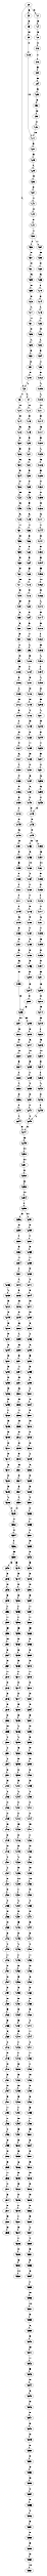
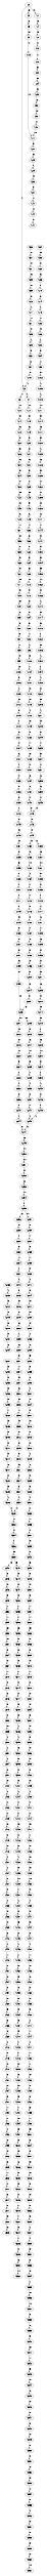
  strict digraph {
    S0
    S1
    S2
    S3
    S4
    S5
    S6
    S7
    S8
    S9
    S10
    S11
    S12
    S13
    S14
    S15
    S16
    S17
    S18
    S19
    S20
    S21
    S22
    S23
    S24
    S25
    S26
    S27
    S28
    S29
    S30
    S31
    S32
    S33
    S34
    S35
    S36
    S37
    S38
    S39
    S40
    S41
    S42
    S43
    S44
    S45
    S46
    S47
    S48
    S49
-   S50
    S51
    S52
    S53
    S54
    S55
    S56
    S57
    S58
    S59
    S60
    S61
    S62
    S63
    S64
    S65
    S66
    S67
    S68
    S69
    S70
    S71
    S72
    S73
    S74
    S75
    S76
    S77
    S78
    S79
    S80
    S81
    S82
    S83
    S84
    S85
    S86
    S87
    S88
    S89
    S90
    S91
    S92
    S93
    S94
    S95
    S96
    S97
    S98
    S99
    S100
    S101
    S102
    S103
    S104
    S105
    S106
    S107
    S108
    S109
    S110
    S111
    S112
    S113
    S114
    S115
    S116
    S117
    S118
    S119
    S120
    S121
    S122
    S123
    S124
    S125
    S126
    S127
    S128
    S129
    S130
    S131
    S132
    S133
    S134
    S135
    S136
    S137
    S138
    S139
    S140
    S141
    S142
    S143
    S144
    S145
    S146
    S147
    S148
    S149
    S150
    S151
    S152
    S153
    S154
    S155
    S156
    S157
    S158
    S159
    S160
    S161
    S162
    S163
    S164
    S165
    S166
    S167
    S168
    S169
    S170
    S171
    S172
    S173
    S174
    S175
    S176
    S177
    S178
    S179
    S180
    S181
    S182
    S183
    S184
    S185
    S186
    S187
    S188
    S189
    S190
    S191
    S192
    S193
    S194
    S195
    S196
    S197
    S198
    S199
    S200
    S201
    S202
    S203
    S204
    S205
    S206
    S207
    S208
    S209
    S210
    S211
    S212
    S213
    S214
    S215
    S216
    S217
    S218
    S219
    S220
    S221
    S222
    S223
    S224
    S225
    S226
    S227
    S228
    S229
    S230
    S231
    S232
    S233
    S234
    S235
    S236
    S237
    S238
    S239
    S240
    S241
    S242
    S243
    S244
    S245
    S246
    S247
    S248
    S249
    S250
    S251
    S252
    S253
    S254
    S255
    S256
    S257
    S258
    S259
    S260
    S261
    S262
    S263
    S264
    S265
    S267
    S268
    S266
    S269
    S270
    S271
    S272
    S273
    S274
    S275
    S276
    S277
    S278
    S279
    S280
    S281
    S282
    S283
    S284
    S285
    S286
    S287
    S288
    S289
    S290
    S291
    S292
    S293
    S294
    S295
    S296
    S297
    S298
    S299
    S300
    S301
    S302
    S303
    S304
    S305
    S306
    S307
    S308
    S309
    S310
    S311
    S312
    S313
    S314
    S315
    S316
    S317
    S318
    S319
    S320
    S321
    S322
    S323
    S324
    S325
    S326
    S327
    S328
    S329
    S330
    S331
    S332
    S333
    S334
    S335
    S336
    S337
    S338
    S339
    S340
    S341
    S342
    S343
    S344
    S345
    S346
    S347
    S348
    S349
    S350
    S351
    S352
    S353
    S354
    S355
    S356
    S357
    S358
    S359
    S360
    S361
    S362
    S363
    S364
    S365
    S366
    S367
    S368
    S369
    S370
    S371
    S372
    S373
    S374
    S375
    S376
    S377
    S378
    S379
    S380
    S381
    S382
    S383
    S384
    S385
    S386
    S387
    S388
    S389
    S390
    S391
    S392
    S393
    S394
    S395
    S396
    S397
    S398
    S399
    S400
    S401
    S402
    S403
    S404
    S405
    S406
    S407
    S408
    S409
    S410
    S411
    S412
    S413
    S414
    S415
    S416
    S417
    S418
    S419
    S420
    S421
    S422
    S423
    S424
    S425
    S426
    S427
    S428
    S429
    S430
    S431
    S432
    S433
    S434
    S435
    S436
    S437
    S438
    S439
    S440
    S441
    S442
    S443
    S444
    S445
    S446
    S447
    S448
    S449
    S450
    S451
    S452
    S453
    S454
    S455
    S456
    S457
    S458
    S459
    S460
    S461
    S462
    S463
    S464
    S465
    S466
    S467
    S468
    S469
    S470
    S471
    S472
    S473
    S474
    S475
    S476
    S477
    S478
    n480 [label=S579]
    S480
    S481
    S482
    S483
    S484
    S485
    S486
    S487
    S488
    S489
    S490
    S491
    S492
    S493
    S494
    S495
    S496
    S497
    S498
    S499
    S500
    S501
    S502
    S503
    S504
    S505
    S506
    S507
    S508
    S509
    S510
    S511
    S512
    S513
    S514
    S515
    S516
    S517
    S518
    S519
    S520
    S521
    S522
    S523
    S524
    S525
    S526
    S527
    S528
    S529
    S530
    S531
    S532
    S533
    S534
    S535
    S536
    S537
    S538
    S539
    S540
    S541
    S542
    S543
    S544
    S545
    S546
    S547
    S548
    S549
    S550
    S551
    S552
    S553
    S554
    S555
    S556
    S557
    S558
    S559
    S560
    S561
    S0 -> S1 [label=A]
    S0 -> S2 [label=G]
    S0 -> S3 [label=S]
    S1 -> S4 [label=K]
    S2 -> S5 [label=T]
    S3 -> S6 [label=I]
    S3 -> S7 [label=S]
    S4 -> S8 [label=D]
    S5 -> S9 [label=N]
    S6 -> S10 [label=W]
    S7 -> S11 [label=W]
    S8 -> S12 [label=Y]
    S9 -> S13 [label=Y]
    S10 -> S14 [label=Q]
    S11 -> S15 [label=Q]
    S12 -> S16 [label=I]
    S13 -> S17 [label=M]
    S14 -> S18 [label=G]
    S15 -> S19 [label=G]
    S16 -> S20 [label=F]
    S17 -> S21 [label=F]
    S18 -> S22 [label=L]
    S19 -> S23 [label=F]
    S20 -> S24 [label=R]
    S21 -> S25 [label=N]
    S22 -> S26 [label=R]
    S23 -> S27 [label=A]
    S24 -> S28 [label=G]
    S25 -> S29 [label=S]
    S26 -> S30 [label=G]
    S27 -> S31 [label=G]
    S28 -> S32 [label=T]
    S29 -> S33 [label=M]
    S30 -> S34 [label=F]
    S31 -> S35 [label=F]
    S32 -> S36 [label=N]
    S33 -> S37 [label=L]
    S34 -> S38 [label=Y]
    S35 -> S39 [label=Y]
    S36 -> S40 [label=Y]
    S37 -> S41 [label=V]
    S38 -> S42 [label=H]
    S39 -> S43 [label=H]
    S40 -> S17 [label=M]
    S41 -> S44 [label=W]
    S42 -> S45 [label=G]
    S43 -> S46 [label=R]
    S44 -> S47 [label=Y]
    S45 -> S48 [label=C]
    S46 -> S49 [label=C]
-   S47 -> S50 [label=V]
    S48 -> S51 [label=V]
    S49 -> S52 [label=V]
-   S50 -> S53 [label=I]
-   S50 -> S54 [label=V]
    S51 -> S55 [label=Q]
    S52 -> S56 [label=D]
    S53 -> S57 [label=L]
    S54 -> S58 [label=M]
    S55 -> S59 [label=P]
    S56 -> S60 [label=P]
    S57 -> S61 [label=A]
    S58 -> S62 [label=A]
    S59 -> S63 [label=F]
    S60 -> S64 [label=F]
    S61 -> S65 [label=G]
    S62 -> S66 [label=G]
    S63 -> S67 [label=D]
    S64 -> S68 [label=E]
    S65 -> S69 [label=A]
    S66 -> S70 [label=I]
    S67 -> S71 [label=M]
    S68 -> S72 [label=W]
    S69 -> S73 [label=L]
    S70 -> S74 [label=L]
    S71 -> S75 [label=D]
    S72 -> S76 [label=A]
    S73 -> S77 [label=S]
    S74 -> S78 [label=S]
    S75 -> S79 [label=E]
    S76 -> S80 [label=A]
    S77 -> S81 [label=V]
    S78 -> S82 [label=V]
    S79 -> S83 [label=G]
    S80 -> S84 [label=T]
    S81 -> S85 [label=L]
    S82 -> S86 [label=M]
    S83 -> S87 [label=G]
    S84 -> S88 [label=D]
    S85 -> S89 [label=S]
    S86 -> S90 [label=S]
    S87 -> S91 [label=D]
    S88 -> S92 [label=V]
    S89 -> S93 [label=F]
    S90 -> S94 [label=F]
    S91 -> S95 [label=I]
    S92 -> S96 [label=S]
    S93 -> S97 [label=L]
    S94 -> S98 [label=V]
    S95 -> S99 [label=A]
    S96 -> S100 [label=P]
    S97 -> S101 [label=L]
    S98 -> S102 [label=L]
    S99 -> S103 [label=K]
    S100 -> S104 [label=I]
    S101 -> S3 [label=S]
    S102 -> S105 [label=S]
    S103 -> S106 [label=P]
    S104 -> S107 [label=T]
    S105 -> S108 [label=S]
    S106 -> S109 [label=S]
    S107 -> S110 [label=A]
    S108 -> S111 [label=W]
    S109 -> S112 [label=Q]
    S110 -> S113 [label=R]
    S111 -> S114 [label=R]
    S112 -> S115 [label=L]
    S113 -> S116 [label=S]
    S114 -> S117 [label=G]
    S115 -> S118 [label=I]
    S116 -> S119 [label=R]
    S117 -> S120 [label=F]
    S118 -> S121 [label=R]
    S119 -> S122 [label=L]
    S120 -> S123 [label=S]
    S121 -> S124 [label=Y]
    S122 -> S125 [label=V]
    S123 -> S126 [label=G]
    S124 -> S127 [label=C]
    S125 -> S128 [label=R]
    S126 -> S129 [label=F]
    S127 -> S130 [label=S]
    S128 -> S131 [label=Y]
    S129 -> S132 [label=Y]
    S130 -> S133 [label=Y]
    S131 -> S134 [label=C]
    S132 -> S135 [label=Y]
    S133 -> S136 [label=L]
    S134 -> S137 [label=C]
    S135 -> S138 [label=K]
    S136 -> S139 [label=T]
    S137 -> S140 [label=Y]
    S138 -> S141 [label=C]
    S139 -> S142 [label=I]
    S140 -> S143 [label=L]
    S141 -> S144 [label=V]
    S142 -> S145 [label=L]
    S143 -> S146 [label=T]
    S144 -> S147 [label=D]
    S145 -> S148 [label=G]
    S146 -> S149 [label=L]
    S147 -> S150 [label=P]
    S148 -> S151 [label=M]
    S149 -> S152 [label=M]
    S149 -> S153 [label=L]
    S150 -> S154 [label=F]
    S151 -> S155 [label=L]
    S152 -> S156 [label=G]
    S153 -> S157 [label=G]
    S154 -> S158 [label=E]
    S155 -> S159 [label=F]
    S156 -> S160 [label=M]
    S157 -> S161 [label=M]
    S158 -> S162 [label=W]
    S159 -> S163 [label=I]
    S160 -> S164 [label=S]
    S161 -> S165 [label=L]
    S162 -> S166 [label=D]
    S163 -> S167 [label=I]
    S164 -> S168 [label=I]
    S165 -> S169 [label=L]
    S166 -> S170 [label=S]
    S167 -> S171 [label=I]
    S168 -> S172 [label=I]
    S169 -> S173 [label=I]
    S170 -> S174 [label=T]
    S171 -> S175 [label=I]
    S172 -> S176 [label=L]
    S173 -> S177 [label=V]
    S174 -> S178 [label=D]
    S175 -> S179 [label=G]
    S176 -> S180 [label=L]
    S177 -> S181 [label=C]
    S178 -> S182 [label=I]
    S179 -> S183 [label=L]
    S180 -> S184 [label=I]
    S181 -> S185 [label=V]
    S182 -> S186 [label=F]
    S183 -> S187 [label=T]
    S184 -> S188 [label=G]
    S185 -> S189 [label=G]
    S186 -> S190 [label=S]
    S187 -> S191 [label=F]
    S188 -> S192 [label=L]
    S189 -> S193 [label=T]
    S190 -> S194 [label=I]
    S191 -> S195 [label=G]
    S192 -> S196 [label=T]
    S193 -> S197 [label=T]
    S194 -> S198 [label=S]
    S195 -> S199 [label=A]
    S196 -> S200 [label=F]
    S197 -> S201 [label=F]
    S198 -> S202 [label=T]
    S199 -> S203 [label=Q]
    S200 -> S204 [label=G]
    S201 -> S205 [label=G]
    S202 -> S206 [label=R]
    S203 -> S207 [label=M]
    S203 -> S208 [label=K]
    S204 -> S209 [label=A]
    S205 -> S210 [label=A]
    S206 -> S211 [label=S]
    S207 -> S212 [label=M]
    S208 -> S213 [label=L]
    S209 -> S203 [label=Q]
    S210 -> S214 [label=Q]
    S211 -> S215 [label=K]
    S212 -> S216 [label=A]
    S213 -> S217 [label=G]
    S214 -> S218 [label=K]
    S215 -> S219 [label=L]
    S216 -> S220 [label=W]
    S217 -> S221 [label=W]
    S218 -> S222 [label=I]
    S219 -> S223 [label=V]
    S220 -> S224 [label=P]
    S221 -> S225 [label=P]
    S222 -> S226 [label=G]
    S223 -> S227 [label=R]
    S224 -> S228 [label=I]
    S225 -> S229 [label=I]
    S226 -> S230 [label=W]
    S227 -> S231 [label=Y]
    S228 -> S232 [label=S]
    S229 -> S233 [label=S]
    S230 -> S234 [label=P]
    S231 -> S235 [label=C]
    S232 -> S236 [label=L]
    S233 -> S237 [label=L]
    S234 -> S238 [label=I]
    S235 -> S239 [label=C]
    S236 -> S240 [label=I]
    S237 -> S241 [label=I]
    S238 -> S242 [label=S]
    S239 -> S243 [label=Y]
    S240 -> S244 [label=S]
    S241 -> S245 [label=S]
    S242 -> S246 [label=L]
    S243 -> S143 [label=L]
    S244 -> S247 [label=T]
    S245 -> S247 [label=T]
    S246 -> S248 [label=I]
    S247 -> S249 [label=G]
    S248 -> S245 [label=S]
    S249 -> S250 [label=M]
    S250 -> S251 [label=M]
    S251 -> S252 [label=T]
    S252 -> S253 [label=N]
    S253 -> S254 [label=W]
    S254 -> S255 [label=I]
    S255 -> S256 [label=A]
    S255 -> S257 [label=M]
    S256 -> S258 [label=F]
    S257 -> S259 [label=F]
    S258 -> S260 [label=I]
    S259 -> S261 [label=I]
    S260 -> S262 [label=T]
    S261 -> S263 [label=T]
    S262 -> S264 [label=V]
    S263 -> S265 [label=V]
    S264 -> S267 [label=I]
    S265 -> S268 [label=L]
    S267 -> S270 [label=S]
    S268 -> S271 [label=S]
    S266 -> S269 [label=S]
    S269 -> S272 [label=P]
    S270 -> S273 [label=P]
    S271 -> S274 [label=T]
    S272 -> S275 [label=Q]
    S273 -> S276 [label=N]
    S274 -> S277 [label=N]
    S275 -> S278 [label=K]
    S276 -> S279 [label=T]
    S277 -> S280 [label=K]
    S278 -> S281 [label=A]
    S279 -> S282 [label=G]
    S280 -> S283 [label=G]
    S281 -> S284 [label=G]
    S282 -> S285 [label=S]
    S283 -> S286 [label=S]
-   S284 -> S287 [label=D]
    S285 -> S288 [label=G]
    S286 -> S289 [label=G]
    S287 -> S290 [label=P]
    S288 -> S291 [label=D]
    S289 -> S292 [label=E]
    S290 -> S293 [label=T]
    S291 -> S294 [label=V]
    S292 -> S295 [label=P]
    S293 -> S296 [label=D]
    S294 -> S297 [label=N]
    S295 -> S298 [label=C]
    S296 -> S299 [label=K]
    S297 -> S300 [label=G]
    S298 -> S301 [label=S]
    S299 -> S302 [label=V]
    S300 -> S303 [label=Q]
    S301 -> S304 [label=Q]
    S302 -> S305 [label=R]
    S303 -> S306 [label=V]
    S304 -> S307 [label=L]
    S305 -> S308 [label=F]
    S306 -> S309 [label=K]
    S307 -> S310 [label=K]
    S308 -> S311 [label=A]
    S309 -> S312 [label=F]
    S310 -> S313 [label=Y]
    S311 -> S314 [label=T]
    S312 -> S315 [label=A]
    S313 -> S316 [label=A]
    S314 -> S317 [label=G]
    S315 -> S318 [label=T]
    S316 -> S319 [label=S]
    S317 -> S320 [label=L]
    S318 -> S321 [label=G]
    S319 -> S322 [label=G]
    S320 -> S323 [label=P]
    S321 -> S324 [label=L]
    S322 -> S325 [label=L]
    S323 -> S326 [label=S]
    S324 -> S327 [label=P]
    S325 -> S328 [label=P]
    S326 -> S329 [label=Y]
    S327 -> S330 [label=S]
    S328 -> S331 [label=S]
    S329 -> S332 [label=V]
    S330 -> S329 [label=Y]
    S331 -> S333 [label=Y]
    S332 -> S334 [label=Y]
    S333 -> S335 [label=V]
    S334 -> S336 [label=I]
    S335 -> S337 [label=Y]
    S336 -> S338 [label=E]
    S337 -> S339 [label=R]
    S338 -> S340 [label=D]
    S338 -> S341 [label=E]
    S339 -> S342 [label=E]
    S340 -> S343 [label=P]
    S341 -> S344 [label=P]
    S342 -> S345 [label=E]
    S343 -> S346 [label=A]
    S344 -> S347 [label=A]
    S345 -> S348 [label=P]
    S346 -> S349 [label=P]
    S347 -> S350 [label=P]
    S348 -> S351 [label=A]
    S349 -> S352 [label=I]
    S350 -> S353 [label=I]
    S351 -> S354 [label=P]
    S352 -> S355 [label=V]
    S353 -> S356 [label=V]
    S354 -> S357 [label=V]
    S355 -> S358 [label=H]
    S356 -> S359 [label=H]
    S357 -> S360 [label=V]
    S358 -> S361 [label=H]
    S359 -> S362 [label=D]
    S360 -> S363 [label=H]
    S361 -> S364 [label=P]
    S362 -> S365 [label=P]
    S363 -> S366 [label=D]
    S364 -> S367 [label=A]
    S365 -> S368 [label=P]
    S366 -> S369 [label=P]
    S367 -> S370 [label=V]
    S368 -> S371 [label=V]
    S369 -> S372 [label=A]
    S370 -> S373 [label=L]
    S371 -> S374 [label=L]
    S372 -> S375 [label=V]
    S373 -> S376 [label=T]
    S374 -> S377 [label=L]
    S375 -> S378 [label=L]
    S376 -> S379 [label=T]
    S377 -> S380 [label=R]
    S378 -> S381 [label=A]
    S379 -> S382 [label=L]
    S380 -> S383 [label=D]
    S381 -> S384 [label=Q]
    S382 -> S385 [label=N]
    S383 -> S386 [label=S]
    S384 -> S387 [label=D]
    S385 -> S388 [label=S]
    S386 -> S389 [label=S]
    S387 -> S390 [label=A]
    S388 -> S391 [label=S]
    S389 -> S392 [label=G]
    S390 -> S393 [label=P]
    S391 -> S394 [label=S]
    S392 -> S395 [label=T]
    S393 -> S396 [label=A]
    S394 -> S397 [label=L]
    S395 -> S398 [label=L]
    S396 -> S399 [label=A]
    S397 -> S400 [label=R]
    S398 -> S401 [label=R]
    S399 -> S402 [label=L]
    S400 -> S403 [label=S]
    S401 -> S404 [label=S]
    S402 -> S405 [label=R]
    S403 -> S406 [label=Y]
    S404 -> S407 [label=Y]
    S405 -> S408 [label=S]
    S406 -> S409 [label=Y]
    S407 -> S410 [label=Y]
    S408 -> S411 [label=Y]
    S409 -> S412 [label=R]
    S410 -> S413 [label=H]
    S411 -> S414 [label=Y]
    S412 -> S415 [label=L]
    S413 -> S416 [label=L]
    S414 -> S417 [label=H]
    S415 -> S418 [label=R]
    S416 -> S419 [label=R]
    S417 -> S420 [label=I]
    S418 -> S421 [label=S]
    S419 -> S422 [label=S]
    S420 -> S423 [label=R]
    S421 -> S424 [label=S]
    S422 -> S425 [label=N]
    S423 -> S426 [label=K]
    S424 -> S427 [label=L]
    S425 -> S428 [label=M]
    S426 -> S429 [label=N]
    S427 -> S430 [label=L]
    S428 -> S431 [label=V]
    S429 -> S432 [label=M]
    S430 -> S433 [label=S]
    S431 -> S434 [label=S]
    S432 -> S435 [label=A]
    S433 -> S436 [label=A]
    S434 -> S437 [label=A]
    S435 -> S438 [label=S]
    S436 -> S439 [label=A]
    S437 -> S440 [label=E]
    S438 -> S441 [label=A]
    S439 -> S442 [label=P]
    S440 -> S443 [label=A]
    S441 -> S444 [label=R]
    S442 -> S445 [label=S]
    S443 -> S446 [label=S]
    S444 -> S447 [label=D]
    S445 -> S448 [label=V]
    S446 -> S449 [label=V]
    S447 -> S450 [label=S]
    S448 -> S451 [label=T]
    S449 -> S452 [label=R]
    S450 -> S453 [label=V]
    S451 -> S454 [label=A]
    S452 -> S455 [label=E]
    S453 -> S456 [label=R]
    S454 -> S457 [label=L]
    S455 -> S458 [label=Q]
    S456 -> S459 [label=Q]
    S457 -> S460 [label=R]
    S458 -> S461 [label=A]
    S459 -> S462 [label=L]
    S460 -> S463 [label=E]
    S461 -> S464 [label=D]
    S462 -> S465 [label=A]
    S463 -> S466 [label=E]
    S464 -> S467 [label=E]
    S465 -> S468 [label=D]
    S466 -> S469 [label=G]
    S467 -> S470 [label=E]
    S468 -> S471 [label=S]
    S469 -> S472 [label=S]
    S470 -> S473 [label=V]
    S471 -> S474 [label=V]
    S472 -> S475 [label=E]
    S473 -> S476 [label=I]
    S474 -> S477 [label=S]
    S475 -> S478 [label=A]
    S476 -> n480 [label=N]
    S477 -> S480 [label=V]
    S478 -> S481 [label=D]
    n480 -> S482 [label=R]
    S480 -> S483 [label=I]
    S481 -> S484 [label=R]
    S482 -> S485 [label=H]
    S483 -> S486 [label=N]
    S484 -> S487 [label=E]
    S485 -> S488 [label=E]
    S486 -> S489 [label=T]
    S487 -> S490 [label=V]
    S488 -> S491 [label=V]
    S489 -> S492 [label=P]
    S490 -> S493 [label=I]
    S491 -> S494 [label=H]
    S492 -> S495 [label=E]
    S493 -> S496 [label=S]
    S494 -> S497 [label=F]
    S495 -> S498 [label=V]
    S496 -> S499 [label=Q]
    S497 -> S500 [label=P]
    S498 -> S501 [label=H]
    S499 -> S502 [label=A]
    S500 -> S503 [label=R]
    S501 -> S504 [label=F]
    S502 -> S505 [label=D]
    S503 -> S506 [label=C]
    S504 -> S507 [label=P]
    S505 -> S508 [label=V]
    S506 -> S509 [label=F]
    S507 -> S510 [label=R]
    S508 -> S511 [label=Y]
    S509 -> S512 [label=F]
    S510 -> S513 [label=N]
    S511 -> S514 [label=F]
    S512 -> S515 [label=L]
    S513 -> S516 [label=P]
    S514 -> S517 [label=P]
    S515 -> S518 [label=I]
    S516 -> S519 [label=R]
    S517 -> S520 [label=R]
    S518 -> S521 [label=I]
    S519 -> S522 [label=L]
    S520 -> S523 [label=R]
    S521 -> S524 [label=K]
    S522 -> S525 [label=D]
    S524 -> S526 [label=V]
    S525 -> S527 [label=S]
    S526 -> S528 [label=L]
    S527 -> S529 [label=S]
    S528 -> S530 [label=G]
    S529 -> S531 [label=D]
    S530 -> S532 [label=M]
    S531 -> S533 [label=F]
    S533 -> S534 [label=Q]
    S534 -> S535 [label=I]
    S535 -> S536 [label=N]
    S536 -> S537 [label=M]
    S537 -> S538 [label=P]
    S538 -> S539 [label=G]
    S539 -> S540 [label=P]
    S540 -> S541 [label=H]
    S541 -> S542 [label=V]
    S542 -> S543 [label=E]
    S543 -> S544 [label=R]
    S544 -> S545 [label=G]
    S545 -> S546 [label=A]
    S546 -> S547 [label=E]
    S547 -> S548 [label=P]
    S548 -> S549 [label=A]
    S549 -> S550 [label=L]
    S550 -> S551 [label=L]
    S551 -> S552 [label=Q]
    S552 -> S553 [label=R]
    S553 -> S554 [label=S]
    S554 -> S555 [label=D]
    S555 -> S556 [label=S]
    S556 -> S557 [label=D]
    S557 -> S558 [label=L]
    S558 -> S559 [label=D]
    S559 -> S560 [label=A]
    S560 -> S561 [label=M]
  }
